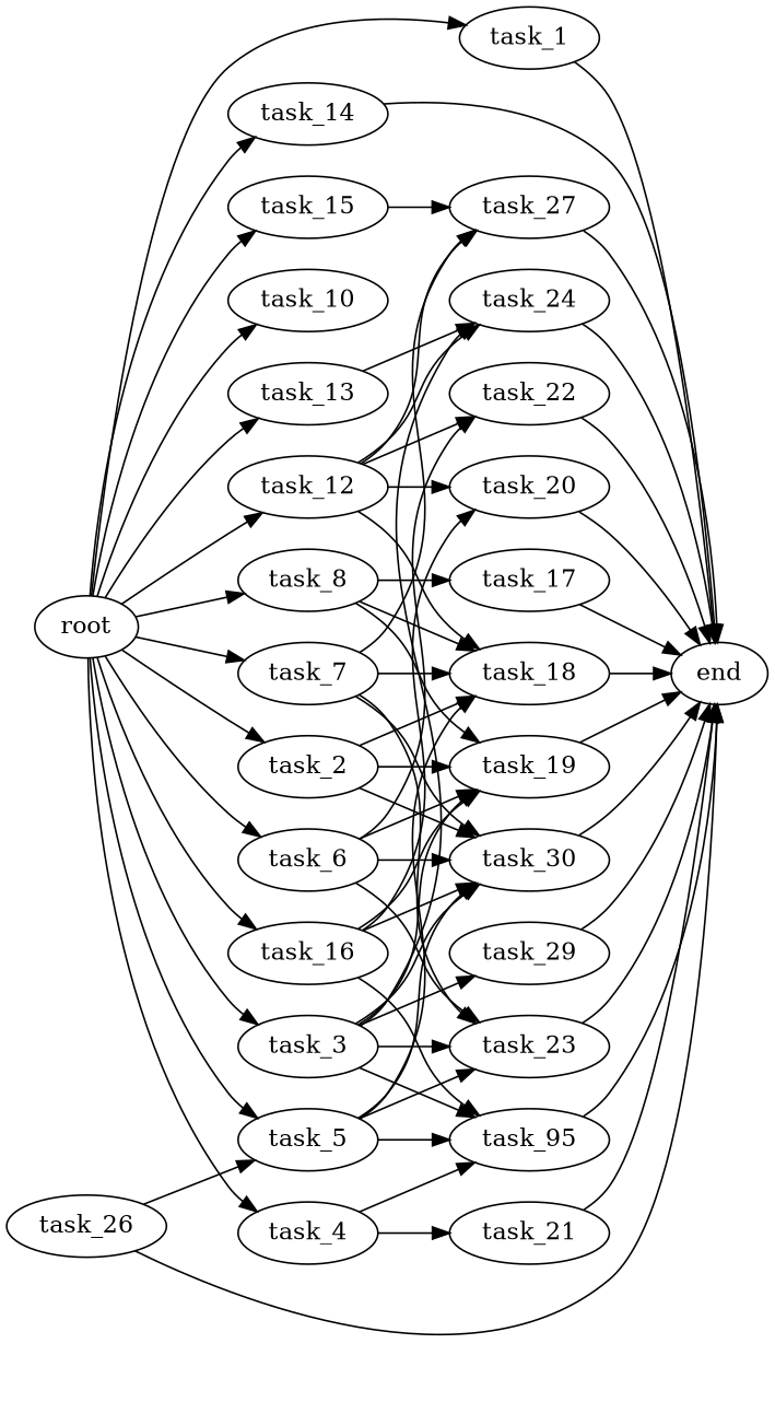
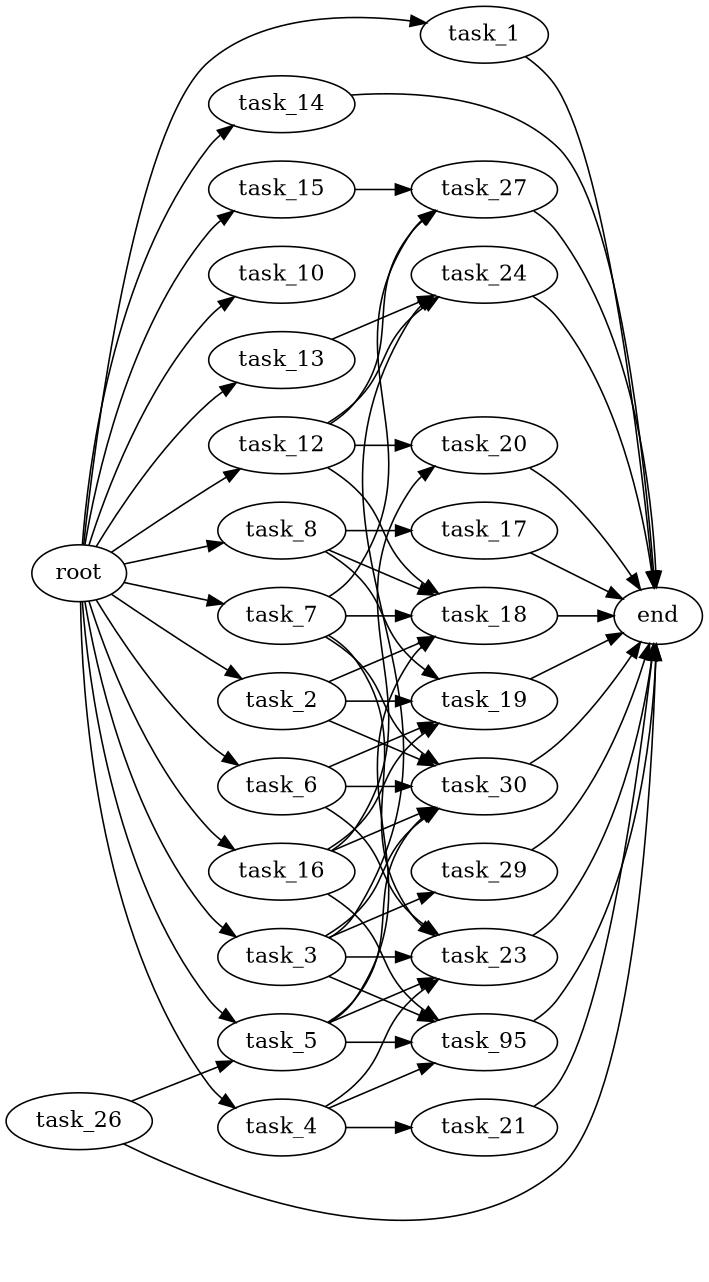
  digraph {
    rankdir=LR
    root
    task_1
    task_2
    task_3
    task_4
    task_5
    task_6
    task_7
    task_8
    task_10
    task_12
    task_13
    task_14
    task_15
    task_16
    end
    task_18
    task_19
    task_30
    task_23
    task_24
    n22 [label=task_95]
    task_29
    task_21
-   task_22
    task_27
    task_17
    task_20
    task_26
    root -> task_1
    root -> task_2
    root -> task_3
    root -> task_4
    root -> task_5
    root -> task_6
    root -> task_7
    root -> task_8
    root -> task_10
    root -> task_12
    root -> task_13
    root -> task_14
    root -> task_15
    root -> task_16
    task_1 -> end
    task_2 -> task_18
    task_2 -> task_19
    task_2 -> task_30
-   task_3 -> task_19
    task_3 -> task_30
    task_3 -> task_23
    task_3 -> task_24
    task_3 -> n22
    task_3 -> task_29
+   task_4 -> task_23
    task_4 -> n22
    task_4 -> task_21
    task_5 -> task_18
    task_5 -> task_30
    task_5 -> task_23
    task_5 -> n22
    task_6 -> task_19
    task_6 -> task_30
    task_6 -> task_23
-   task_6 -> task_22
    task_7 -> task_18
    task_7 -> task_30
    task_7 -> task_23
    task_7 -> task_27
    task_8 -> task_18
    task_8 -> task_19
    task_8 -> task_17
    task_12 -> task_18
    task_12 -> task_24
-   task_12 -> task_22
    task_12 -> task_27
    task_12 -> task_20
    task_13 -> task_24
    task_14 -> end
    task_15 -> task_27
    task_16 -> task_19
    task_16 -> task_30
    task_16 -> n22
    task_16 -> task_20
    task_18 -> end
    task_19 -> end
    task_30 -> end
    task_23 -> end
    task_24 -> end
    n22 -> end
    task_29 -> end
    task_21 -> end
-   task_22 -> end
    task_27 -> end
    task_17 -> end
    task_20 -> end
    task_26 -> task_5
    task_26 -> end
  }
